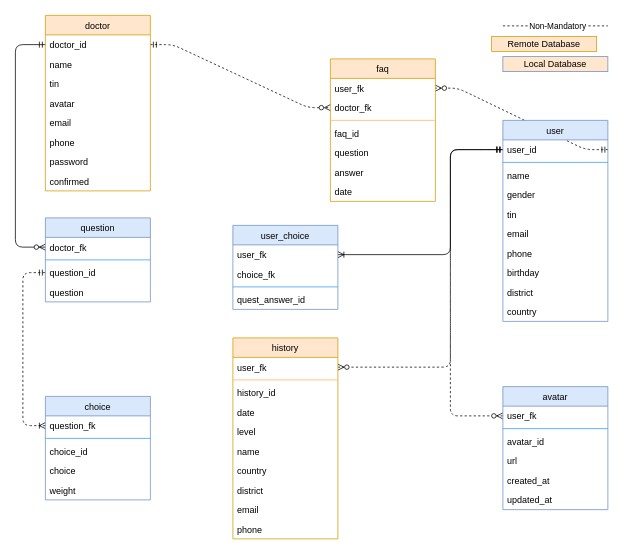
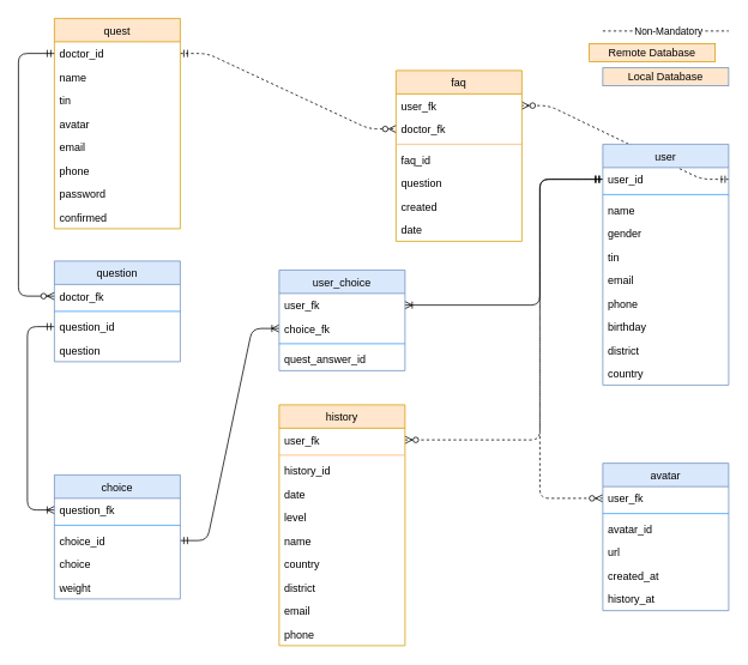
  <mxCell id="0" />
  <mxCell id="1" parent="0" />
  <mxCell id="2" value="" style="edgeStyle=orthogonalEdgeStyle;fontSize=12;html=1;endArrow=ERmandOne;startArrow=ERzeroToMany;startFill=1;endFill=0;exitX=1;exitY=0.5;exitDx=0;exitDy=0;entryX=0;entryY=0.5;entryDx=0;entryDy=0;dashed=1;" parent="1" source="66" target="45" edge="1"><mxGeometry width="100" height="100" relative="1" as="geometry"><mxPoint x="310" y="90" as="sourcePoint" /><mxPoint x="360" y="179" as="targetPoint" /><Array as="points"><mxPoint x="600" y="489" /><mxPoint x="600" y="199" /></Array></mxGeometry></mxCell>
  <mxCell id="3" value="" style="edgeStyle=orthogonalEdgeStyle;fontSize=12;html=1;endArrow=ERoneToMany;startArrow=ERmandOne;exitX=0;exitY=0.5;exitDx=0;exitDy=0;" parent="1" source="45" target="25" edge="1"><mxGeometry width="100" height="100" relative="1" as="geometry"><mxPoint x="110" y="500" as="sourcePoint" /><mxPoint x="210" y="400" as="targetPoint" /><Array as="points"><mxPoint x="600" y="199" /><mxPoint x="600" y="339" /></Array></mxGeometry></mxCell>
  <mxCell id="4" value="" style="edgeStyle=elbowEdgeStyle;fontSize=12;html=1;endArrow=ERzeroToMany;startArrow=ERmandOne;startFill=0;exitX=0;exitY=0.5;exitDx=0;exitDy=0;entryX=0;entryY=0.5;entryDx=0;entryDy=0;elbow=vertical;endFill=1;" parent="1" source="10" target="30" edge="1"><mxGeometry width="100" height="100" relative="1" as="geometry"><mxPoint x="-20" y="129" as="sourcePoint" /><mxPoint x="80" y="349" as="targetPoint" /><Array as="points"><mxPoint x="20" y="260" /><mxPoint x="40" y="124" /></Array></mxGeometry></mxCell>
  <mxCell id="5" value="" style="edgeStyle=entityRelationEdgeStyle;fontSize=12;html=1;endArrow=ERzeroToMany;exitX=1;exitY=0.5;exitDx=0;exitDy=0;startArrow=ERmandOne;startFill=0;endFill=1;dashed=1;" parent="1" source="45" target="56" edge="1"><mxGeometry width="100" height="100" relative="1" as="geometry"><mxPoint x="260" y="260" as="sourcePoint" /><mxPoint x="360" y="160" as="targetPoint" /></mxGeometry></mxCell>
  <mxCell id="6" value="" style="edgeStyle=entityRelationEdgeStyle;fontSize=12;html=1;endArrow=ERzeroToMany;startArrow=ERmandOne;exitX=1;exitY=0.5;exitDx=0;exitDy=0;entryX=0;entryY=0.5;entryDx=0;entryDy=0;startFill=0;endFill=1;dashed=1;" parent="1" source="10" target="57" edge="1"><mxGeometry width="100" height="100" relative="1" as="geometry"><mxPoint x="380" y="140" as="sourcePoint" /><mxPoint x="320" y="2" as="targetPoint" /></mxGeometry></mxCell>
- <mxCell id="7" value="" style="edgeStyle=orthogonalEdgeStyle;fontSize=12;html=1;endArrow=ERmandOne;startArrow=ERoneToMany;entryX=0;entryY=0.5;entryDx=0;entryDy=0;exitX=0;exitY=0.5;exitDx=0;exitDy=0;startFill=0;endFill=0;dashed=1;" parent="1" source="19" target="32" edge="1"><mxGeometry width="100" height="100" relative="1" as="geometry"><mxPoint x="500" y="429" as="sourcePoint" /><mxPoint x="440" y="299" as="targetPoint" /><Array as="points"><mxPoint x="30" y="567" /><mxPoint x="30" y="363" /></Array></mxGeometry></mxCell>
- <mxCell id="9" value="doctor" style="swimlane;fontStyle=0;childLayout=stackLayout;horizontal=1;startSize=26;fillColor=#ffe6cc;horizontalStack=0;resizeParent=1;resizeParentMax=0;resizeLast=0;collapsible=1;marginBottom=0;strokeColor=#d79b00;" parent="1" vertex="1"><mxGeometry x="60" y="20" width="140" height="234" as="geometry"><mxRectangle x="320" y="-50" width="70" height="26" as="alternateBounds" /></mxGeometry></mxCell>
+ <mxCell id="7" value="" style="edgeStyle=orthogonalEdgeStyle;fontSize=12;html=1;endArrow=ERmandOne;startArrow=ERoneToMany;entryX=0;entryY=0.5;entryDx=0;entryDy=0;exitX=0;exitY=0.5;exitDx=0;exitDy=0;startFill=0;endFill=0;" parent="1" source="19" target="32" edge="1"><mxGeometry width="100" height="100" relative="1" as="geometry"><mxPoint x="500" y="429" as="sourcePoint" /><mxPoint x="440" y="299" as="targetPoint" /><Array as="points"><mxPoint x="30" y="567" /><mxPoint x="30" y="363" /></Array></mxGeometry></mxCell>
+ <mxCell id="8" value="" style="edgeStyle=entityRelationEdgeStyle;fontSize=12;html=1;endArrow=ERoneToMany;entryX=0;entryY=0.5;entryDx=0;entryDy=0;startArrow=ERmandOne;startFill=0;exitX=1;exitY=0.5;exitDx=0;exitDy=0;" parent="1" source="21" target="26" edge="1"><mxGeometry width="100" height="100" relative="1" as="geometry"><mxPoint x="210" y="463" as="sourcePoint" /><mxPoint x="310" y="312" as="targetPoint" /></mxGeometry></mxCell>
+ <mxCell id="9" value="quest" style="swimlane;fontStyle=0;childLayout=stackLayout;horizontal=1;startSize=26;fillColor=#ffe6cc;horizontalStack=0;resizeParent=1;resizeParentMax=0;resizeLast=0;collapsible=1;marginBottom=0;strokeColor=#d79b00;" parent="1" vertex="1"><mxGeometry x="60" y="20" width="140" height="234" as="geometry"><mxRectangle x="320" y="-50" width="70" height="26" as="alternateBounds" /></mxGeometry></mxCell>
  <mxCell id="10" value="doctor_id" style="text;strokeColor=none;fillColor=none;align=left;verticalAlign=top;spacingLeft=4;spacingRight=4;overflow=hidden;rotatable=0;points=[[0,0.5],[1,0.5]];portConstraint=eastwest;" parent="9" vertex="1"><mxGeometry y="26" width="140" height="26" as="geometry" /></mxCell>
  <mxCell id="11" value="name" style="text;strokeColor=none;fillColor=none;align=left;verticalAlign=top;spacingLeft=4;spacingRight=4;overflow=hidden;rotatable=0;points=[[0,0.5],[1,0.5]];portConstraint=eastwest;" parent="9" vertex="1"><mxGeometry y="52" width="140" height="26" as="geometry" /></mxCell>
  <mxCell id="12" value="tin" style="text;strokeColor=none;fillColor=none;align=left;verticalAlign=top;spacingLeft=4;spacingRight=4;overflow=hidden;rotatable=0;points=[[0,0.5],[1,0.5]];portConstraint=eastwest;" parent="9" vertex="1"><mxGeometry y="78" width="140" height="26" as="geometry" /></mxCell>
  <mxCell id="13" value="avatar" style="text;strokeColor=none;fillColor=none;align=left;verticalAlign=top;spacingLeft=4;spacingRight=4;overflow=hidden;rotatable=0;points=[[0,0.5],[1,0.5]];portConstraint=eastwest;" parent="9" vertex="1"><mxGeometry y="104" width="140" height="26" as="geometry" /></mxCell>
  <mxCell id="14" value="email" style="text;strokeColor=none;fillColor=none;align=left;verticalAlign=top;spacingLeft=4;spacingRight=4;overflow=hidden;rotatable=0;points=[[0,0.5],[1,0.5]];portConstraint=eastwest;" parent="9" vertex="1"><mxGeometry y="130" width="140" height="26" as="geometry" /></mxCell>
  <mxCell id="15" value="phone" style="text;strokeColor=none;fillColor=none;align=left;verticalAlign=top;spacingLeft=4;spacingRight=4;overflow=hidden;rotatable=0;points=[[0,0.5],[1,0.5]];portConstraint=eastwest;" parent="9" vertex="1"><mxGeometry y="156" width="140" height="26" as="geometry" /></mxCell>
  <mxCell id="16" value="password" style="text;strokeColor=none;fillColor=none;align=left;verticalAlign=top;spacingLeft=4;spacingRight=4;overflow=hidden;rotatable=0;points=[[0,0.5],[1,0.5]];portConstraint=eastwest;" parent="9" vertex="1"><mxGeometry y="182" width="140" height="26" as="geometry" /></mxCell>
  <mxCell id="17" value="confirmed" style="text;strokeColor=none;fillColor=none;align=left;verticalAlign=top;spacingLeft=4;spacingRight=4;overflow=hidden;rotatable=0;points=[[0,0.5],[1,0.5]];portConstraint=eastwest;" parent="9" vertex="1"><mxGeometry y="208" width="140" height="26" as="geometry" /></mxCell>
  <mxCell id="18" value="choice" style="swimlane;fontStyle=0;childLayout=stackLayout;horizontal=1;startSize=26;fillColor=#dae8fc;horizontalStack=0;resizeParent=1;resizeParentMax=0;resizeLast=0;collapsible=1;marginBottom=0;strokeColor=#6c8ebf;" parent="1" vertex="1"><mxGeometry x="60" y="528" width="140" height="138" as="geometry"><mxRectangle x="320" y="150" width="110" height="26" as="alternateBounds" /></mxGeometry></mxCell>
  <mxCell id="19" value="question_fk" style="text;strokeColor=none;fillColor=none;align=left;verticalAlign=top;spacingLeft=4;spacingRight=4;overflow=hidden;rotatable=0;points=[[0,0.5],[1,0.5]];portConstraint=eastwest;" parent="18" vertex="1"><mxGeometry y="26" width="140" height="26" as="geometry" /></mxCell>
  <mxCell id="20" value="" style="line;strokeWidth=1;fillColor=none;align=left;verticalAlign=middle;spacingTop=-1;spacingLeft=3;spacingRight=3;rotatable=0;labelPosition=right;points=[];portConstraint=eastwest;fontSize=12;strokeColor=#3399FF;" parent="18" vertex="1"><mxGeometry y="52" width="140" height="8" as="geometry" /></mxCell>
  <mxCell id="21" value="choice_id" style="text;strokeColor=none;fillColor=none;align=left;verticalAlign=top;spacingLeft=4;spacingRight=4;overflow=hidden;rotatable=0;points=[[0,0.5],[1,0.5]];portConstraint=eastwest;" parent="18" vertex="1"><mxGeometry y="60" width="140" height="26" as="geometry" /></mxCell>
  <mxCell id="22" value="choice" style="text;strokeColor=none;fillColor=none;align=left;verticalAlign=top;spacingLeft=4;spacingRight=4;overflow=hidden;rotatable=0;points=[[0,0.5],[1,0.5]];portConstraint=eastwest;" parent="18" vertex="1"><mxGeometry y="86" width="140" height="26" as="geometry" /></mxCell>
  <mxCell id="23" value="weight" style="text;strokeColor=none;fillColor=none;align=left;verticalAlign=top;spacingLeft=4;spacingRight=4;overflow=hidden;rotatable=0;points=[[0,0.5],[1,0.5]];portConstraint=eastwest;" parent="18" vertex="1"><mxGeometry y="112" width="140" height="26" as="geometry" /></mxCell>
  <mxCell id="24" value="user_choice" style="swimlane;fontStyle=0;childLayout=stackLayout;horizontal=1;startSize=26;fillColor=#dae8fc;horizontalStack=0;resizeParent=1;resizeParentMax=0;resizeLast=0;collapsible=1;marginBottom=0;strokeColor=#6c8ebf;" parent="1" vertex="1"><mxGeometry x="310" y="300" width="140" height="112" as="geometry"><mxRectangle x="510" y="40" width="100" height="26" as="alternateBounds" /></mxGeometry></mxCell>
  <mxCell id="25" value="user_fk" style="text;strokeColor=none;fillColor=none;align=left;verticalAlign=top;spacingLeft=4;spacingRight=4;overflow=hidden;rotatable=0;points=[[0,0.5],[1,0.5]];portConstraint=eastwest;" parent="24" vertex="1"><mxGeometry y="26" width="140" height="26" as="geometry" /></mxCell>
  <mxCell id="26" value="choice_fk" style="text;strokeColor=none;fillColor=none;align=left;verticalAlign=top;spacingLeft=4;spacingRight=4;overflow=hidden;rotatable=0;points=[[0,0.5],[1,0.5]];portConstraint=eastwest;" parent="24" vertex="1"><mxGeometry y="52" width="140" height="26" as="geometry" /></mxCell>
  <mxCell id="27" value="" style="line;strokeWidth=1;fillColor=none;align=left;verticalAlign=middle;spacingTop=-1;spacingLeft=3;spacingRight=3;rotatable=0;labelPosition=right;points=[];portConstraint=eastwest;fontSize=12;strokeColor=#3399FF;" parent="24" vertex="1"><mxGeometry y="78" width="140" height="8" as="geometry" /></mxCell>
  <mxCell id="28" value="quest_answer_id" style="text;strokeColor=none;fillColor=none;align=left;verticalAlign=top;spacingLeft=4;spacingRight=4;overflow=hidden;rotatable=0;points=[[0,0.5],[1,0.5]];portConstraint=eastwest;" parent="24" vertex="1"><mxGeometry y="86" width="140" height="26" as="geometry" /></mxCell>
  <mxCell id="29" value="question" style="swimlane;fontStyle=0;childLayout=stackLayout;horizontal=1;startSize=26;fillColor=#dae8fc;horizontalStack=0;resizeParent=1;resizeParentMax=0;resizeLast=0;collapsible=1;marginBottom=0;strokeColor=#6c8ebf;" parent="1" vertex="1"><mxGeometry x="60" y="290" width="140" height="112" as="geometry"><mxRectangle x="320" y="150" width="110" height="26" as="alternateBounds" /></mxGeometry></mxCell>
  <mxCell id="30" value="doctor_fk" style="text;strokeColor=none;fillColor=none;align=left;verticalAlign=top;spacingLeft=4;spacingRight=4;overflow=hidden;rotatable=0;points=[[0,0.5],[1,0.5]];portConstraint=eastwest;" parent="29" vertex="1"><mxGeometry y="26" width="140" height="26" as="geometry" /></mxCell>
  <mxCell id="31" value="" style="line;strokeWidth=1;fillColor=none;align=left;verticalAlign=middle;spacingTop=-1;spacingLeft=3;spacingRight=3;rotatable=0;labelPosition=right;points=[];portConstraint=eastwest;fontSize=12;strokeColor=#3399FF;" parent="29" vertex="1"><mxGeometry y="52" width="140" height="8" as="geometry" /></mxCell>
  <mxCell id="32" value="question_id" style="text;strokeColor=none;fillColor=none;align=left;verticalAlign=top;spacingLeft=4;spacingRight=4;overflow=hidden;rotatable=0;points=[[0,0.5],[1,0.5]];portConstraint=eastwest;" parent="29" vertex="1"><mxGeometry y="60" width="140" height="26" as="geometry" /></mxCell>
  <mxCell id="33" value="question" style="text;strokeColor=none;fillColor=none;align=left;verticalAlign=top;spacingLeft=4;spacingRight=4;overflow=hidden;rotatable=0;points=[[0,0.5],[1,0.5]];portConstraint=eastwest;" parent="29" vertex="1"><mxGeometry y="86" width="140" height="26" as="geometry" /></mxCell>
  <mxCell id="34" value="" style="edgeStyle=orthogonalEdgeStyle;fontSize=12;html=1;endArrow=ERmandOne;startArrow=ERzeroToMany;startFill=1;endFill=0;exitX=0;exitY=0.5;exitDx=0;exitDy=0;entryX=0;entryY=0.5;entryDx=0;entryDy=0;dashed=1;" parent="1" source="36" target="45" edge="1"><mxGeometry width="100" height="100" relative="1" as="geometry"><mxPoint x="590" y="577" as="sourcePoint" /><mxPoint x="640" y="209" as="targetPoint" /><Array as="points"><mxPoint x="600" y="554" /><mxPoint x="600" y="199" /></Array></mxGeometry></mxCell>
  <mxCell id="35" value="avatar" style="swimlane;fontStyle=0;childLayout=stackLayout;horizontal=1;startSize=26;fillColor=#dae8fc;horizontalStack=0;resizeParent=1;resizeParentMax=0;resizeLast=0;collapsible=1;marginBottom=0;strokeColor=#6c8ebf;" parent="1" vertex="1"><mxGeometry x="670" y="515" width="140" height="164" as="geometry"><mxRectangle x="510" y="244" width="90" height="26" as="alternateBounds" /></mxGeometry></mxCell>
  <mxCell id="36" value="user_fk" style="text;strokeColor=none;fillColor=none;align=left;verticalAlign=top;spacingLeft=4;spacingRight=4;overflow=hidden;rotatable=0;points=[[0,0.5],[1,0.5]];portConstraint=eastwest;" parent="35" vertex="1"><mxGeometry y="26" width="140" height="26" as="geometry" /></mxCell>
  <mxCell id="37" value="" style="line;strokeWidth=1;fillColor=none;align=left;verticalAlign=middle;spacingTop=-1;spacingLeft=3;spacingRight=3;rotatable=0;labelPosition=right;points=[];portConstraint=eastwest;fontSize=12;strokeColor=#3399FF;" parent="35" vertex="1"><mxGeometry y="52" width="140" height="8" as="geometry" /></mxCell>
  <mxCell id="38" value="avatar_id" style="text;strokeColor=none;fillColor=none;align=left;verticalAlign=top;spacingLeft=4;spacingRight=4;overflow=hidden;rotatable=0;points=[[0,0.5],[1,0.5]];portConstraint=eastwest;" parent="35" vertex="1"><mxGeometry y="60" width="140" height="26" as="geometry" /></mxCell>
  <mxCell id="39" value="url" style="text;strokeColor=none;fillColor=none;align=left;verticalAlign=top;spacingLeft=4;spacingRight=4;overflow=hidden;rotatable=0;points=[[0,0.5],[1,0.5]];portConstraint=eastwest;" parent="35" vertex="1"><mxGeometry y="86" width="140" height="26" as="geometry" /></mxCell>
  <mxCell id="40" value="created_at" style="text;strokeColor=none;fillColor=none;align=left;verticalAlign=top;spacingLeft=4;spacingRight=4;overflow=hidden;rotatable=0;points=[[0,0.5],[1,0.5]];portConstraint=eastwest;" parent="35" vertex="1"><mxGeometry y="112" width="140" height="26" as="geometry" /></mxCell>
- <mxCell id="41" value="updated_at" style="text;strokeColor=none;fillColor=none;align=left;verticalAlign=top;spacingLeft=4;spacingRight=4;overflow=hidden;rotatable=0;points=[[0,0.5],[1,0.5]];portConstraint=eastwest;" parent="35" vertex="1"><mxGeometry y="138" width="140" height="26" as="geometry" /></mxCell>
+ <mxCell id="41" value="history_at" style="text;strokeColor=none;fillColor=none;align=left;verticalAlign=top;spacingLeft=4;spacingRight=4;overflow=hidden;rotatable=0;points=[[0,0.5],[1,0.5]];portConstraint=eastwest;" parent="35" vertex="1"><mxGeometry y="138" width="140" height="26" as="geometry" /></mxCell>
  <mxCell id="42" value="Remote Database" style="rounded=0;whiteSpace=wrap;html=1;fillColor=#ffe6cc;strokeColor=#d79b00;" parent="1" vertex="1"><mxGeometry x="655" y="48" width="140" height="20" as="geometry" /></mxCell>
  <mxCell id="43" value="Local Database" style="rounded=0;whiteSpace=wrap;html=1;fillColor=#ffe6cc;strokeColor=#6c8ebf;align=center;" parent="1" vertex="1"><mxGeometry x="670" y="75" width="140" height="20" as="geometry" /></mxCell>
  <mxCell id="44" value="user" style="swimlane;fontStyle=0;childLayout=stackLayout;horizontal=1;startSize=26;fillColor=#dae8fc;horizontalStack=0;resizeParent=1;resizeParentMax=0;resizeLast=0;collapsible=1;marginBottom=0;strokeColor=#6c8ebf;" parent="1" vertex="1"><mxGeometry x="670" y="160" width="140" height="268" as="geometry"><mxRectangle x="720" y="218" width="60" height="26" as="alternateBounds" /></mxGeometry></mxCell>
  <mxCell id="45" value="user_id" style="text;strokeColor=none;fillColor=none;align=left;verticalAlign=top;spacingLeft=4;spacingRight=4;overflow=hidden;rotatable=0;points=[[0,0.5],[1,0.5]];portConstraint=eastwest;" parent="44" vertex="1"><mxGeometry y="26" width="140" height="26" as="geometry" /></mxCell>
  <mxCell id="46" value="" style="line;strokeWidth=1;fillColor=none;align=left;verticalAlign=middle;spacingTop=-1;spacingLeft=3;spacingRight=3;rotatable=0;labelPosition=right;points=[];portConstraint=eastwest;fontSize=12;strokeColor=#3399FF;" parent="44" vertex="1"><mxGeometry y="52" width="140" height="8" as="geometry" /></mxCell>
  <mxCell id="47" value="name" style="text;strokeColor=none;fillColor=none;align=left;verticalAlign=top;spacingLeft=4;spacingRight=4;overflow=hidden;rotatable=0;points=[[0,0.5],[1,0.5]];portConstraint=eastwest;" parent="44" vertex="1"><mxGeometry y="60" width="140" height="26" as="geometry" /></mxCell>
  <mxCell id="48" value="gender" style="text;strokeColor=none;fillColor=none;align=left;verticalAlign=top;spacingLeft=4;spacingRight=4;overflow=hidden;rotatable=0;points=[[0,0.5],[1,0.5]];portConstraint=eastwest;" parent="44" vertex="1"><mxGeometry y="86" width="140" height="26" as="geometry" /></mxCell>
  <mxCell id="49" value="tin" style="text;strokeColor=none;fillColor=none;align=left;verticalAlign=top;spacingLeft=4;spacingRight=4;overflow=hidden;rotatable=0;points=[[0,0.5],[1,0.5]];portConstraint=eastwest;" parent="44" vertex="1"><mxGeometry y="112" width="140" height="26" as="geometry" /></mxCell>
  <mxCell id="50" value="email" style="text;strokeColor=none;fillColor=none;align=left;verticalAlign=top;spacingLeft=4;spacingRight=4;overflow=hidden;rotatable=0;points=[[0,0.5],[1,0.5]];portConstraint=eastwest;" parent="44" vertex="1"><mxGeometry y="138" width="140" height="26" as="geometry" /></mxCell>
  <mxCell id="51" value="phone" style="text;strokeColor=none;fillColor=none;align=left;verticalAlign=top;spacingLeft=4;spacingRight=4;overflow=hidden;rotatable=0;points=[[0,0.5],[1,0.5]];portConstraint=eastwest;" parent="44" vertex="1"><mxGeometry y="164" width="140" height="26" as="geometry" /></mxCell>
  <mxCell id="52" value="birthday" style="text;strokeColor=none;fillColor=none;align=left;verticalAlign=top;spacingLeft=4;spacingRight=4;overflow=hidden;rotatable=0;points=[[0,0.5],[1,0.5]];portConstraint=eastwest;" parent="44" vertex="1"><mxGeometry y="190" width="140" height="26" as="geometry" /></mxCell>
  <mxCell id="53" value="district" style="text;strokeColor=none;fillColor=none;align=left;verticalAlign=top;spacingLeft=4;spacingRight=4;overflow=hidden;rotatable=0;points=[[0,0.5],[1,0.5]];portConstraint=eastwest;" parent="44" vertex="1"><mxGeometry y="216" width="140" height="26" as="geometry" /></mxCell>
  <mxCell id="54" value="country" style="text;strokeColor=none;fillColor=none;align=left;verticalAlign=top;spacingLeft=4;spacingRight=4;overflow=hidden;rotatable=0;points=[[0,0.5],[1,0.5]];portConstraint=eastwest;" parent="44" vertex="1"><mxGeometry y="242" width="140" height="26" as="geometry" /></mxCell>
  <mxCell id="55" value="faq" style="swimlane;fontStyle=0;childLayout=stackLayout;horizontal=1;startSize=26;fillColor=#ffe6cc;horizontalStack=0;resizeParent=1;resizeParentMax=0;resizeLast=0;collapsible=1;marginBottom=0;strokeColor=#d79b00;" parent="1" vertex="1"><mxGeometry x="440" y="78" width="140" height="190" as="geometry"><mxRectangle x="720" y="-50" width="60" height="26" as="alternateBounds" /></mxGeometry></mxCell>
  <mxCell id="56" value="user_fk" style="text;strokeColor=none;fillColor=none;align=left;verticalAlign=top;spacingLeft=4;spacingRight=4;overflow=hidden;rotatable=0;points=[[0,0.5],[1,0.5]];portConstraint=eastwest;" parent="55" vertex="1"><mxGeometry y="26" width="140" height="26" as="geometry" /></mxCell>
  <mxCell id="57" value="doctor_fk" style="text;strokeColor=none;fillColor=none;align=left;verticalAlign=top;spacingLeft=4;spacingRight=4;overflow=hidden;rotatable=0;points=[[0,0.5],[1,0.5]];portConstraint=eastwest;" parent="55" vertex="1"><mxGeometry y="52" width="140" height="26" as="geometry" /></mxCell>
  <mxCell id="58" value="" style="line;strokeWidth=1;fillColor=none;align=left;verticalAlign=middle;spacingTop=-1;spacingLeft=3;spacingRight=3;rotatable=0;labelPosition=right;points=[];portConstraint=eastwest;fontSize=12;strokeColor=#FFB366;" parent="55" vertex="1"><mxGeometry y="78" width="140" height="8" as="geometry" /></mxCell>
  <mxCell id="59" value="faq_id" style="text;strokeColor=none;fillColor=none;align=left;verticalAlign=top;spacingLeft=4;spacingRight=4;overflow=hidden;rotatable=0;points=[[0,0.5],[1,0.5]];portConstraint=eastwest;" parent="55" vertex="1"><mxGeometry y="86" width="140" height="26" as="geometry" /></mxCell>
  <mxCell id="60" value="question" style="text;strokeColor=none;fillColor=none;align=left;verticalAlign=top;spacingLeft=4;spacingRight=4;overflow=hidden;rotatable=0;points=[[0,0.5],[1,0.5]];portConstraint=eastwest;" parent="55" vertex="1"><mxGeometry y="112" width="140" height="26" as="geometry" /></mxCell>
- <mxCell id="61" value="answer" style="text;strokeColor=none;fillColor=none;align=left;verticalAlign=top;spacingLeft=4;spacingRight=4;overflow=hidden;rotatable=0;points=[[0,0.5],[1,0.5]];portConstraint=eastwest;" parent="55" vertex="1"><mxGeometry y="138" width="140" height="26" as="geometry" /></mxCell>
+ <mxCell id="61" value="created" style="text;strokeColor=none;fillColor=none;align=left;verticalAlign=top;spacingLeft=4;spacingRight=4;overflow=hidden;rotatable=0;points=[[0,0.5],[1,0.5]];portConstraint=eastwest;" parent="55" vertex="1"><mxGeometry y="138" width="140" height="26" as="geometry" /></mxCell>
  <mxCell id="62" value="date" style="text;strokeColor=none;fillColor=none;align=left;verticalAlign=top;spacingLeft=4;spacingRight=4;overflow=hidden;rotatable=0;points=[[0,0.5],[1,0.5]];portConstraint=eastwest;" parent="55" vertex="1"><mxGeometry y="164" width="140" height="26" as="geometry" /></mxCell>
  <mxCell id="63" value="" style="endArrow=none;dashed=1;html=1;" parent="1" edge="1"><mxGeometry width="50" height="50" relative="1" as="geometry"><mxPoint x="670" y="34" as="sourcePoint" /><mxPoint x="810" y="34" as="targetPoint" /></mxGeometry></mxCell>
  <mxCell id="64" value="Non-Mandatory" style="edgeLabel;html=1;align=center;verticalAlign=middle;resizable=0;points=[];" parent="63" vertex="1" connectable="0"><mxGeometry x="0.243" y="2" relative="1" as="geometry"><mxPoint x="-15" y="1" as="offset" /></mxGeometry></mxCell>
  <mxCell id="65" value="history" style="swimlane;fontStyle=0;childLayout=stackLayout;horizontal=1;startSize=26;fillColor=#ffe6cc;horizontalStack=0;resizeParent=1;resizeParentMax=0;resizeLast=0;collapsible=1;marginBottom=0;strokeColor=#d79b00;" parent="1" vertex="1"><mxGeometry x="310" y="450" width="140" height="268" as="geometry"><mxRectangle x="510" y="244" width="90" height="26" as="alternateBounds" /></mxGeometry></mxCell>
  <mxCell id="66" value="user_fk" style="text;strokeColor=none;fillColor=none;align=left;verticalAlign=top;spacingLeft=4;spacingRight=4;overflow=hidden;rotatable=0;points=[[0,0.5],[1,0.5]];portConstraint=eastwest;" parent="65" vertex="1"><mxGeometry y="26" width="140" height="26" as="geometry" /></mxCell>
  <mxCell id="67" value="" style="line;strokeWidth=1;fillColor=none;align=left;verticalAlign=middle;spacingTop=-1;spacingLeft=3;spacingRight=3;rotatable=0;labelPosition=right;points=[];portConstraint=eastwest;fontSize=12;strokeColor=#FFB366;" parent="65" vertex="1"><mxGeometry y="52" width="140" height="8" as="geometry" /></mxCell>
  <mxCell id="68" value="history_id" style="text;strokeColor=none;fillColor=none;align=left;verticalAlign=top;spacingLeft=4;spacingRight=4;overflow=hidden;rotatable=0;points=[[0,0.5],[1,0.5]];portConstraint=eastwest;" parent="65" vertex="1"><mxGeometry y="60" width="140" height="26" as="geometry" /></mxCell>
  <mxCell id="69" value="date" style="text;strokeColor=none;fillColor=none;align=left;verticalAlign=top;spacingLeft=4;spacingRight=4;overflow=hidden;rotatable=0;points=[[0,0.5],[1,0.5]];portConstraint=eastwest;" parent="65" vertex="1"><mxGeometry y="86" width="140" height="26" as="geometry" /></mxCell>
  <mxCell id="70" value="level" style="text;strokeColor=none;fillColor=none;align=left;verticalAlign=top;spacingLeft=4;spacingRight=4;overflow=hidden;rotatable=0;points=[[0,0.5],[1,0.5]];portConstraint=eastwest;" parent="65" vertex="1"><mxGeometry y="112" width="140" height="26" as="geometry" /></mxCell>
  <mxCell id="71" value="name" style="text;strokeColor=none;fillColor=none;align=left;verticalAlign=top;spacingLeft=4;spacingRight=4;overflow=hidden;rotatable=0;points=[[0,0.5],[1,0.5]];portConstraint=eastwest;" parent="65" vertex="1"><mxGeometry y="138" width="140" height="26" as="geometry" /></mxCell>
  <mxCell id="72" value="country" style="text;strokeColor=none;fillColor=none;align=left;verticalAlign=top;spacingLeft=4;spacingRight=4;overflow=hidden;rotatable=0;points=[[0,0.5],[1,0.5]];portConstraint=eastwest;" parent="65" vertex="1"><mxGeometry y="164" width="140" height="26" as="geometry" /></mxCell>
  <mxCell id="73" value="district" style="text;strokeColor=none;fillColor=none;align=left;verticalAlign=top;spacingLeft=4;spacingRight=4;overflow=hidden;rotatable=0;points=[[0,0.5],[1,0.5]];portConstraint=eastwest;" parent="65" vertex="1"><mxGeometry y="190" width="140" height="26" as="geometry" /></mxCell>
  <mxCell id="74" value="email" style="text;strokeColor=none;fillColor=none;align=left;verticalAlign=top;spacingLeft=4;spacingRight=4;overflow=hidden;rotatable=0;points=[[0,0.5],[1,0.5]];portConstraint=eastwest;" parent="65" vertex="1"><mxGeometry y="216" width="140" height="26" as="geometry" /></mxCell>
  <mxCell id="75" value="phone" style="text;strokeColor=none;fillColor=none;align=left;verticalAlign=top;spacingLeft=4;spacingRight=4;overflow=hidden;rotatable=0;points=[[0,0.5],[1,0.5]];portConstraint=eastwest;" parent="65" vertex="1"><mxGeometry y="242" width="140" height="26" as="geometry" /></mxCell>
